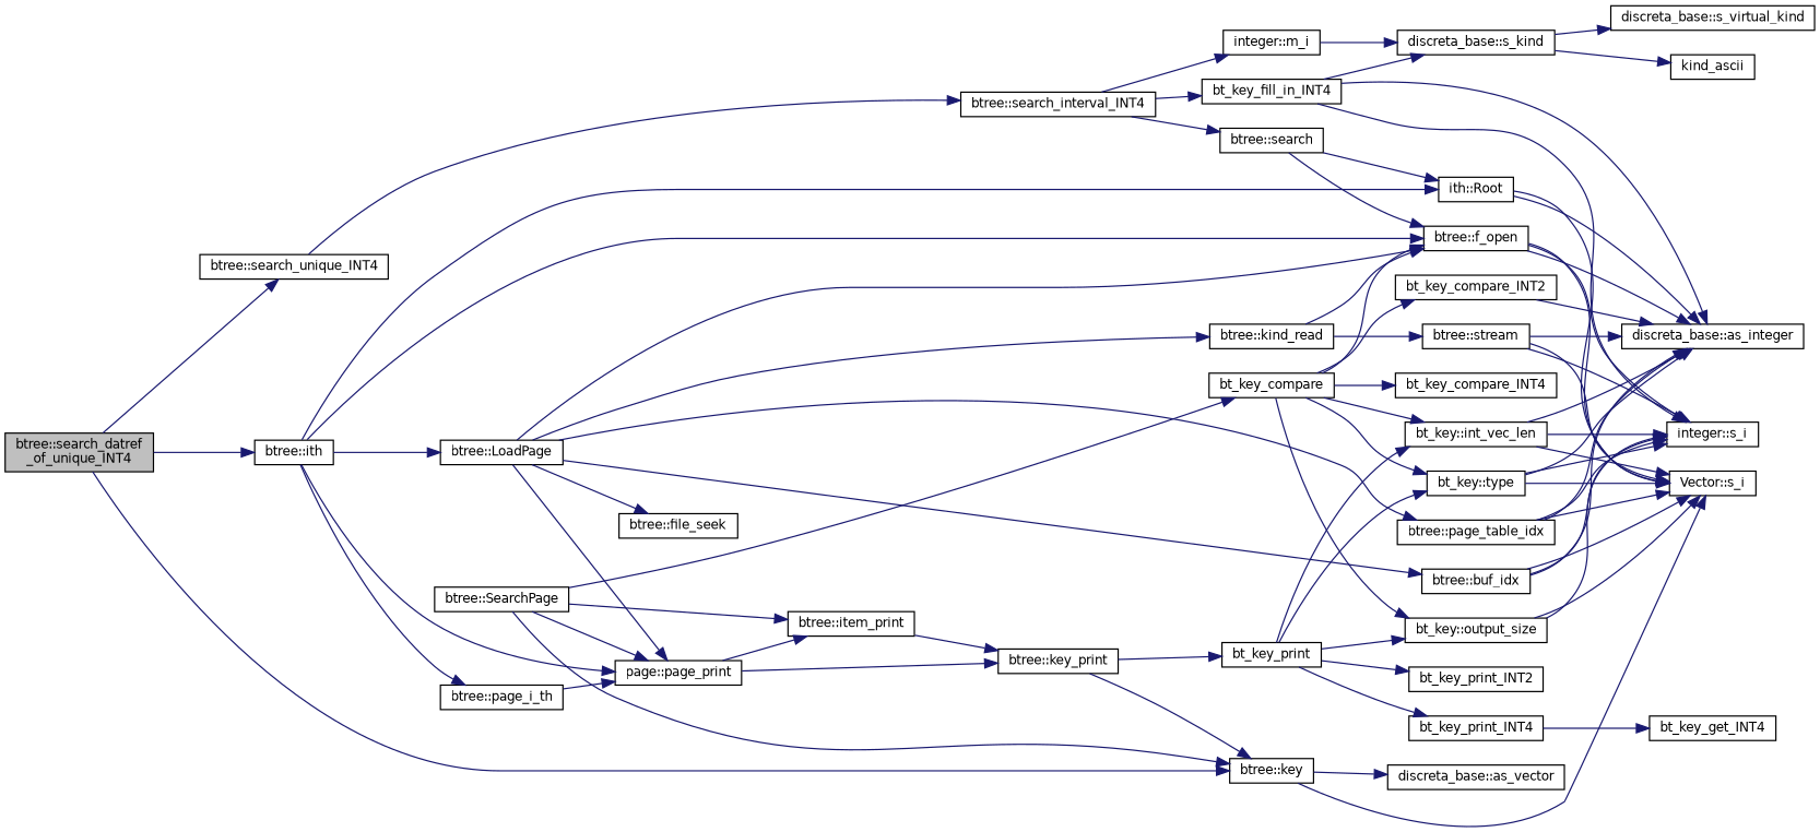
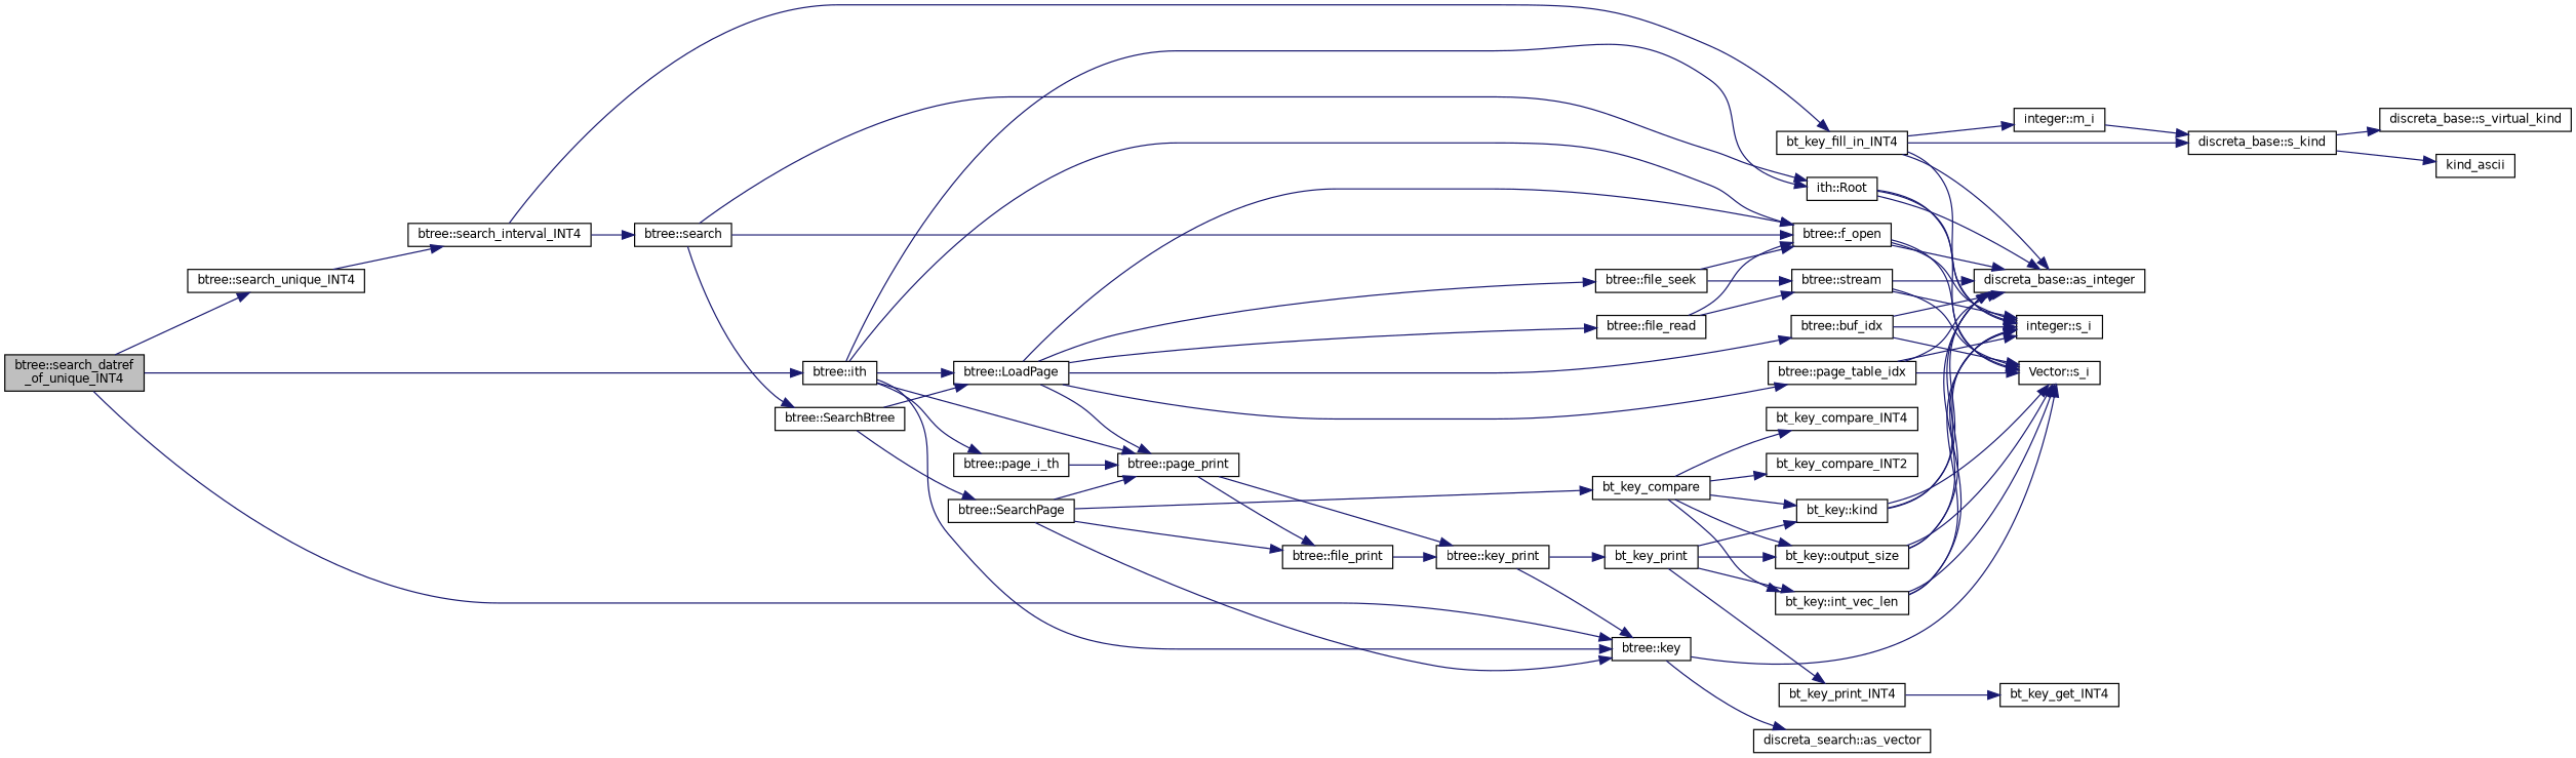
  digraph {
    rankdir=LR
    node [color=black fillcolor=white fontname=Helvetica fontsize=10 shape=record style=filled]
    edge [color=midnightblue fontname=Helvetica fontsize=10 labelfontname=Helvetica labelfontsize=10 style=solid]
    n1 [fillcolor=grey75 fontcolor=black height=0.2 label="btree::search_datref\l_of_unique_INT4" width=0.4]
    n2 [height=0.2 label="btree::search_unique_INT4" width=0.4]
    n3 [height=0.2 label="btree::key" width=0.4]
    n4 [height=0.2 label="btree::ith" width=0.4]
    n5 [height=0.2 label="btree::search_interval_INT4" width=0.4]
    n6 [height=0.2 label="Vector::s_i" width=0.4]
-   n7 [height=0.2 label="discreta_base::as_vector" width=0.4]
+   n7 [height=0.2 label="discreta_search::as_vector" width=0.4]
    n8 [height=0.2 label="ith::Root" width=0.4]
    n9 [height=0.2 label="btree::f_open" width=0.4]
    n10 [height=0.2 label="btree::LoadPage" width=0.4]
-   n11 [height=0.2 label="page::page_print" width=0.4]
+   n11 [height=0.2 label="btree::page_print" width=0.4]
    n12 [height=0.2 label="btree::page_i_th" width=0.4]
    n13 [height=0.2 label="integer::m_i" width=0.4]
    n14 [height=0.2 label=bt_key_fill_in_INT4 width=0.4]
    n15 [height=0.2 label="btree::search" width=0.4]
    n16 [height=0.2 label="discreta_base::s_kind" width=0.4]
    n17 [height=0.2 label="discreta_base::as_integer" width=0.4]
    n18 [height=0.2 label="integer::s_i" width=0.4]
+   n19 [height=0.2 label="btree::SearchBtree" width=0.4]
    n20 [height=0.2 label="discreta_base::s_virtual_kind" width=0.4]
    n21 [height=0.2 label=kind_ascii width=0.4]
    n22 [height=0.2 label="btree::SearchPage" width=0.4]
    n23 [height=0.2 label="btree::buf_idx" width=0.4]
    n24 [height=0.2 label="btree::page_table_idx" width=0.4]
    n25 [height=0.2 label="btree::file_seek" width=0.4]
-   n26 [height=0.2 label="btree::kind_read" width=0.4]
-   n27 [height=0.2 label="btree::item_print" width=0.4]
+   n26 [height=0.2 label="btree::file_read" width=0.4]
+   n27 [height=0.2 label="btree::file_print" width=0.4]
    n28 [height=0.2 label=bt_key_compare width=0.4]
    n29 [height=0.2 label="btree::stream" width=0.4]
    n30 [height=0.2 label="btree::key_print" width=0.4]
    n31 [height=0.2 label=bt_key_print width=0.4]
-   n32 [height=0.2 label="bt_key::type" width=0.4]
+   n32 [height=0.2 label="bt_key::kind" width=0.4]
    n33 [height=0.2 label="bt_key::output_size" width=0.4]
    n34 [height=0.2 label=bt_key_print_INT4 width=0.4]
-   n35 [height=0.2 label=bt_key_print_INT2 width=0.4]
    n36 [height=0.2 label="bt_key::int_vec_len" width=0.4]
    n37 [height=0.2 label=bt_key_get_INT4 width=0.4]
    n38 [height=0.2 label=bt_key_compare_INT4 width=0.4]
    n39 [height=0.2 label=bt_key_compare_INT2 width=0.4]
    n1 -> n2
    n1 -> n3
    n1 -> n4
    n2 -> n5
    n3 -> n6
    n3 -> n7
+   n4 -> n3
    n4 -> n8
    n4 -> n9
    n4 -> n10
    n4 -> n11
    n4 -> n12
-   n5 -> n13
+   n14 -> n13
    n5 -> n14
    n5 -> n15
    n8 -> n6
    n8 -> n17
+   n8 -> n18
    n9 -> n6
    n9 -> n17
    n9 -> n18
    n10 -> n9
    n10 -> n11
    n10 -> n23
    n10 -> n24
    n10 -> n25
    n10 -> n26
    n11 -> n27
    n11 -> n30
    n12 -> n11
    n13 -> n16
    n14 -> n16
    n14 -> n17
    n14 -> n18
    n15 -> n8
    n15 -> n9
+   n15 -> n19
    n16 -> n20
    n16 -> n21
+   n19 -> n10
+   n19 -> n22
    n22 -> n3
    n22 -> n11
    n22 -> n27
    n22 -> n28
    n23 -> n6
    n23 -> n17
    n23 -> n18
    n24 -> n6
    n24 -> n17
    n24 -> n18
-   n28 -> n9
+   n25 -> n9
+   n25 -> n29
    n26 -> n9
    n26 -> n29
    n27 -> n30
    n28 -> n32
    n28 -> n33
    n28 -> n36
    n28 -> n38
    n28 -> n39
    n29 -> n6
    n29 -> n17
    n29 -> n18
    n30 -> n3
    n30 -> n31
    n31 -> n32
    n31 -> n33
    n31 -> n34
-   n31 -> n35
    n31 -> n36
    n32 -> n6
    n32 -> n17
    n32 -> n18
    n33 -> n6
-   n39 -> n17
+   n33 -> n17
    n33 -> n18
    n34 -> n37
    n36 -> n6
    n36 -> n17
    n36 -> n18
  }
